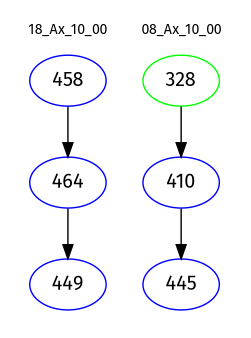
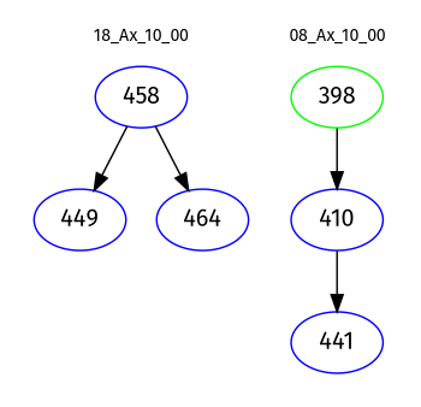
  digraph {
    fontname="Fira Sans"
    node [color=blue fontname="Fira Sans"]
    edge [color=black fontname="Fira Sans"]
    n1 [label=458]
    n2 [label=449]
    n3 [label=464]
    n4 [label=410]
-   n5 [color=green label=328]
-   n6 [label=445]
+   n5 [color=green label=398]
+   n6 [label=441]
    subgraph cluster_1 {
      color=white
      fontsize=10
      label="18_Ax_10_00"
      n1
      n2
      n3
    }
    subgraph cluster_2 {
      color=white
      fontsize=10
      label="08_Ax_10_00"
      n4
      n5
      n6
    }
-   n3 -> n2
+   n1 -> n2
    n1 -> n3
    n4 -> n6
    n5 -> n4
  }
